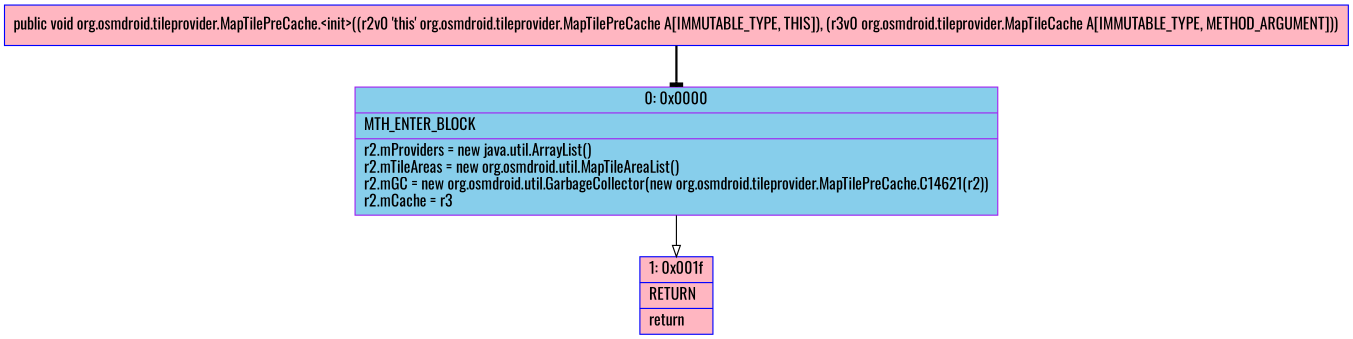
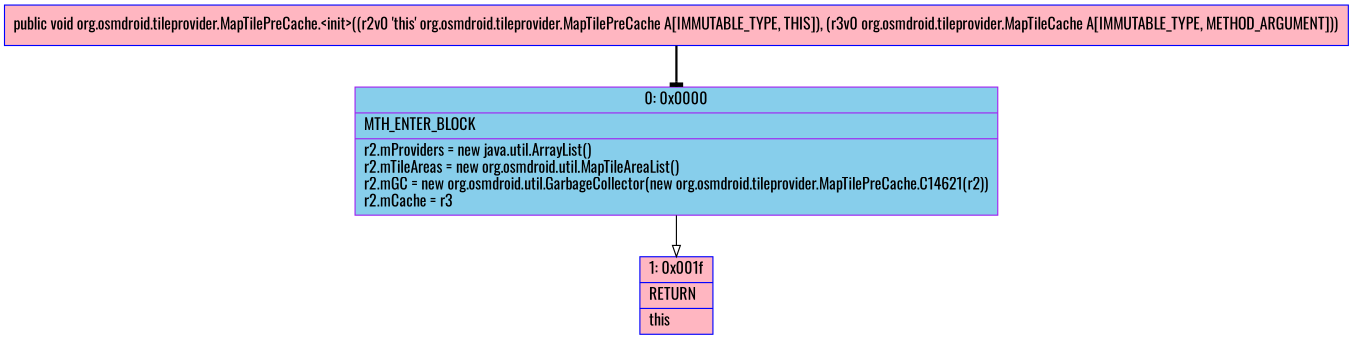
  digraph {
    fontname=Oswald
    node [shape=record style=filled fillcolor=lightpink color=blue fontname=Oswald]
    edge [fontname=Oswald]
    n1 [label="{0\:\ 0x0000|MTH_ENTER_BLOCK\l|r2.mProviders = new java.util.ArrayList()\lr2.mTileAreas = new org.osmdroid.util.MapTileAreaList()\lr2.mGC = new org.osmdroid.util.GarbageCollector(new org.osmdroid.tileprovider.MapTilePreCache.C14621(r2))\lr2.mCache = r3\l}" fillcolor=skyblue color=purple]
-   n2 [label="{1\:\ 0x001f|RETURN\l|return\l}"]
+   n2 [label="{1\:\ 0x001f|RETURN\l|this\l}"]
    n3 [label="{public void org.osmdroid.tileprovider.MapTilePreCache.\<init\>((r2v0 'this' org.osmdroid.tileprovider.MapTilePreCache A[IMMUTABLE_TYPE, THIS]), (r3v0 org.osmdroid.tileprovider.MapTileCache A[IMMUTABLE_TYPE, METHOD_ARGUMENT])) }"]
    n1 -> n2 [style=solid arrowhead=onormal]
    n3 -> n1 [style=bold arrowhead=tee]
  }
